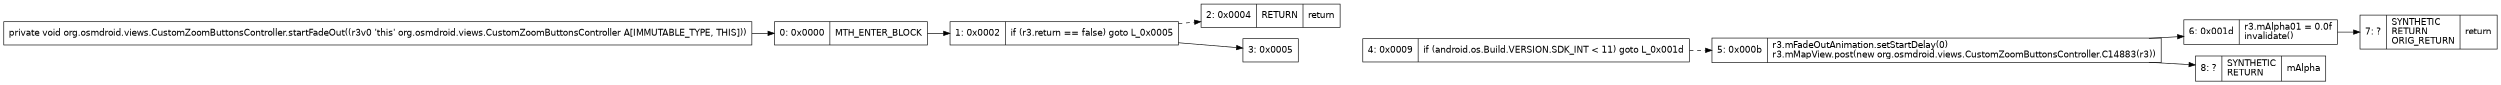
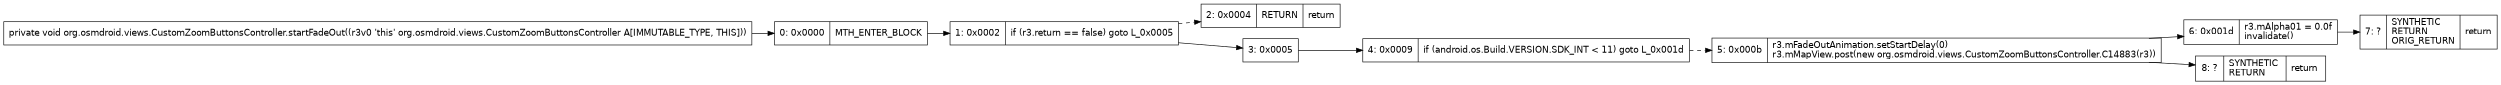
  digraph {
    fontname="DejaVu Sans"
    rankdir=LR
    node [fontname="DejaVu Sans" shape=record]
    edge [fontname="DejaVu Sans"]
    n1 [label="{0\:\ 0x0000|MTH_ENTER_BLOCK\l}"]
    n2 [label="{1\:\ 0x0002|if (r3.return == false) goto L_0x0005\l}"]
    n3 [label="{2\:\ 0x0004|RETURN\l|return\l}"]
    n4 [label="{3\:\ 0x0005}"]
    n5 [label="{4\:\ 0x0009|if (android.os.Build.VERSION.SDK_INT \< 11) goto L_0x001d\l}"]
    n6 [label="{5\:\ 0x000b|r3.mFadeOutAnimation.setStartDelay(0)\lr3.mMapView.post(new org.osmdroid.views.CustomZoomButtonsController.C14883(r3))\l}"]
    n7 [label="{6\:\ 0x001d|r3.mAlpha01 = 0.0f\linvalidate()\l}"]
-   n8 [label="{8\:\ ?|SYNTHETIC\lRETURN\l|mAlpha\l}"]
+   n8 [label="{8\:\ ?|SYNTHETIC\lRETURN\l|return\l}"]
    n9 [label="{7\:\ ?|SYNTHETIC\lRETURN\lORIG_RETURN\l|return\l}"]
    n10 [label="{private void org.osmdroid.views.CustomZoomButtonsController.startFadeOut((r3v0 'this' org.osmdroid.views.CustomZoomButtonsController A[IMMUTABLE_TYPE, THIS])) }"]
    n1 -> n2
    n2 -> n3 [style=dashed]
    n2 -> n4
+   n4 -> n5
    n5 -> n6 [style=dashed]
    n6 -> n7
    n6 -> n8
    n7 -> n9
    n10 -> n1
  }
